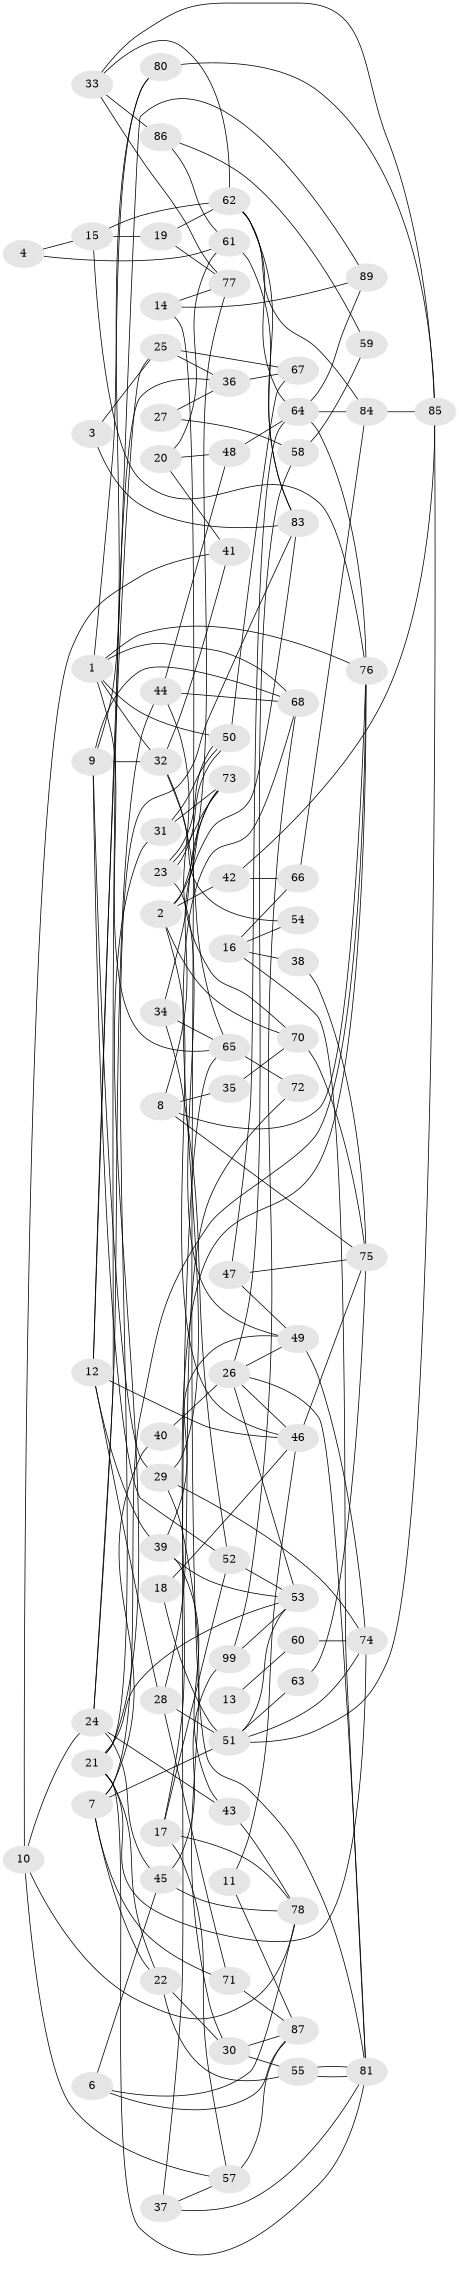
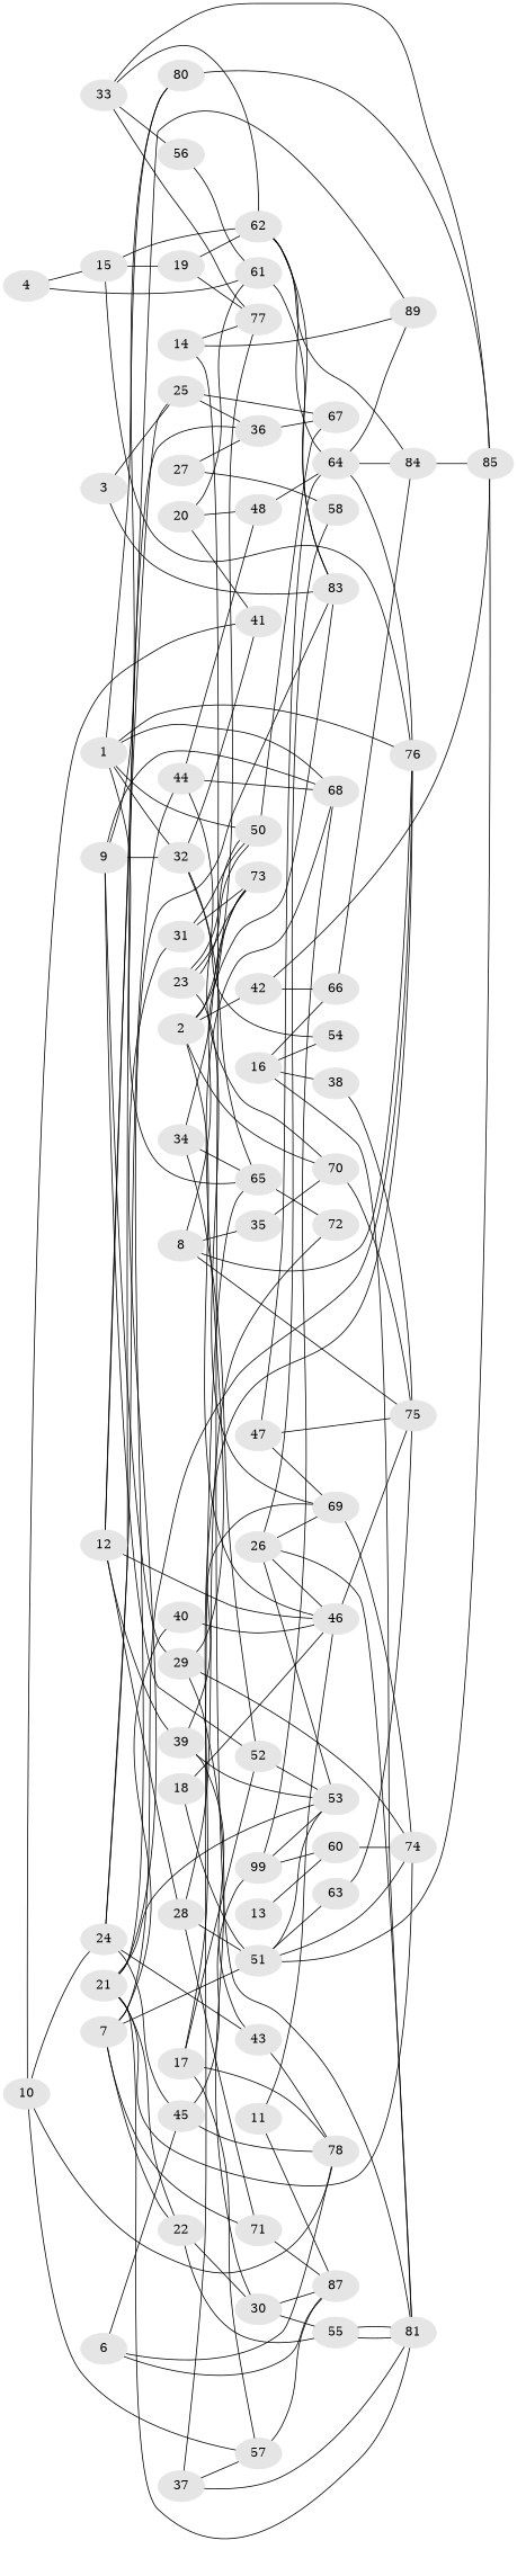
  graph {
    rankdir=LR
    node [color=gray90 style=filled]
    1
    32
    50
    65
    68
    76
    80
    41
    54
    67
    72
    85
    2
    42
    46
    70
    73
    77
    66
    75
    3
    25
    83
    36
    4
    15
    61
    19
    62
    13
    60
    55
    81
    6
    45
    78
    n37 [label=87]
    n38 [label=99]
    7
    22
    40
    51
    71
    30
    53
    74
    63
    8
    35
    9
    29
    52
    10
    24
    57
    43
    44
    11
    12
    28
    39
    n62 [label=89]
-   69 [label=49]
+   69
    14
-   56 [label=86]
-   59
+   56
    64
    84
    16
    38
    17
    18
    20
    48
    21
    31
    23
    26
    58
    27
    33
    34
    37
    47
    1 -- 32
    1 -- 50
    1 -- 65
    1 -- 68
    1 -- 76
    1 -- 80
    32 -- 65
    32 -- 41
    32 -- 54
    50 -- 67
    65 -- 72
    80 -- 85
    2 -- 42
    2 -- 46
    2 -- 70
    2 -- 73
    2 -- 77
    42 -- 85
    42 -- 66
    46 -- 75
    70 -- 75
    66 -- 84
    3 -- 25
    3 -- 83
    25 -- 67
    25 -- 36
    36 -- 67
    4 -- 15
    4 -- 61
    15 -- 76
    15 -- 19
    15 -- 62
    61 -- 83
    19 -- 77
    19 -- 62
    62 -- 83
    62 -- 64
    62 -- 84
    13 -- 60
    60 -- 74
    55 -- 81
    55 -- 81
    6 -- 45
    6 -- 78
    6 -- n37
    45 -- 78
    45 -- n38
    n38 -- 68
+   n38 -- 60
    n38 -- 53
    7 -- 76
    7 -- 22
    7 -- 40
    7 -- 51
    7 -- 71
    22 -- 55
    22 -- 30
-   40 -- 26
+   40 -- 46
    51 -- 85
    51 -- 53
    51 -- 74
    51 -- 63
    71 -- n37
    30 -- 55
    30 -- n37
    63 -- 75
    8 -- 76
    8 -- 75
    8 -- 83
    8 -- 35
    35 -- 70
    9 -- 32
    9 -- 68
    9 -- 80
    9 -- 29
    9 -- 52
    29 -- 68
    29 -- 30
    29 -- 74
    52 -- 53
    10 -- 41
    10 -- 78
    10 -- 24
    10 -- 57
    24 -- 36
    24 -- 45
    24 -- 43
    24 -- 44
    57 -- n37
    43 -- 78
    44 -- 68
    44 -- 70
    44 -- 48
    11 -- 46
    11 -- n37
    12 -- 46
    12 -- 25
    12 -- 28
    12 -- 39
    12 -- n62
    28 -- 72
    28 -- 51
    28 -- 71
    39 -- 53
    39 -- 43
    39 -- 69
    69 -- 74
    14 -- 77
    14 -- 81
    14 -- n62
    56 -- 61
-   56 -- 59
    64 -- 76
    64 -- n62
    64 -- 84
    84 -- 85
    16 -- 54
    16 -- 66
    16 -- 81
    16 -- 38
    38 -- 75
    17 -- 76
    17 -- 78
    17 -- 52
    17 -- 57
    18 -- 46
    18 -- 51
    20 -- 41
    20 -- 61
    20 -- 48
    48 -- 64
    21 -- 83
    21 -- 81
    21 -- 22
    21 -- 53
    21 -- 74
    21 -- 31
    31 -- 50
    31 -- 73
    23 -- 50
    23 -- 50
    23 -- 73
    23 -- 69
    26 -- 46
    26 -- 81
    26 -- 53
    26 -- 69
    26 -- 58
-   58 -- 59
    27 -- 36
    27 -- 58
    33 -- 85
    33 -- 77
    33 -- 62
    33 -- 56
    34 -- 65
    34 -- 73
    34 -- 52
    37 -- 65
    37 -- 81
    37 -- 57
    47 -- 75
    47 -- 69
    47 -- 64
  }
